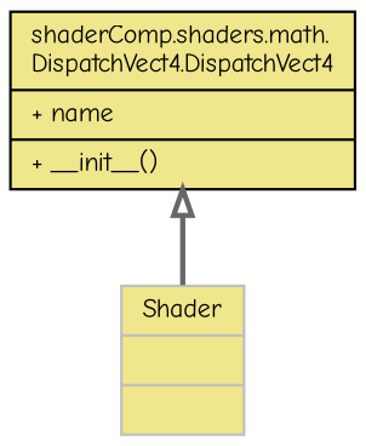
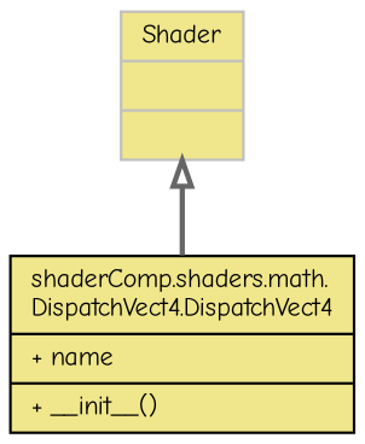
  digraph {
    fontname="Comic Neue"
    node [fillcolor=khaki fontname="Comic Neue" fontsize=10 shape=record style=filled]
    n1 [color=black fontcolor=black height=0.2 label="{shaderComp.shaders.math.\lDispatchVect4.DispatchVect4\n|+ name\l|+ __init__()\l}" width=0.4]
    n2 [color=grey75 height=0.2 label="{Shader\n||}" width=0.4]
-   n1 -> n2 [arrowtail=onormal color=gray40 dir=back fontname="Comic Neue" fontsize=10 labelfontname=Helvetica labelfontsize=10 style=bold]
+   n2 -> n1 [arrowtail=onormal color=gray40 dir=back fontname="Comic Neue" fontsize=10 labelfontname=Helvetica labelfontsize=10 style=bold]
  }
